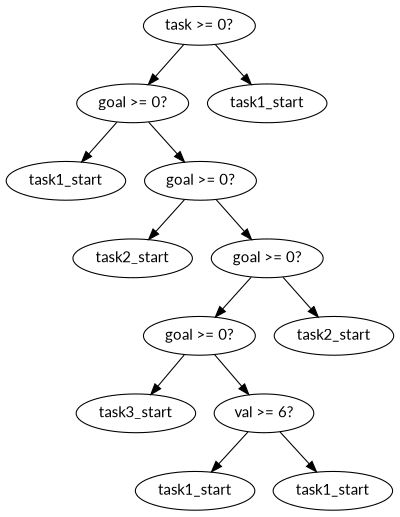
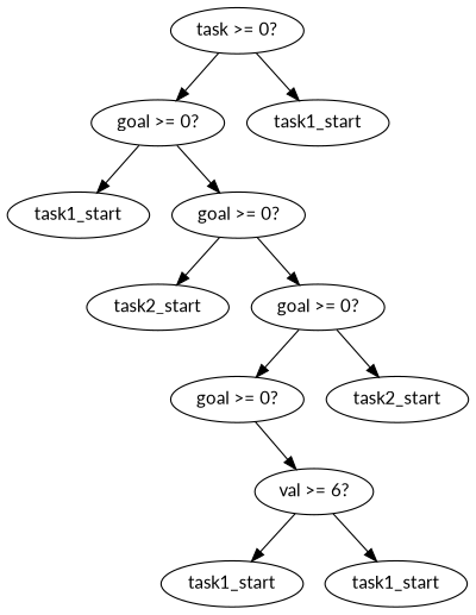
  digraph {
    fontname=Lato
    node [fontname=Lato]
    edge [fontname=Lato]
    n1 [label="task >= 0?"]
    n2 [label="goal >= 0?"]
    n3 [label=task1_start]
    n4 [label=task1_start]
    n5 [label="goal >= 0?"]
    n6 [label=task2_start]
    n7 [label="goal >= 0?"]
    n8 [label="goal >= 0?"]
    n9 [label=task2_start]
-   n10 [label=task3_start]
    n11 [label="val >= 6?"]
    n12 [label=task1_start]
    n13 [label=task1_start]
    n1 -> n2
    n1 -> n3
    n2 -> n4
    n2 -> n5
    n5 -> n6
    n5 -> n7
    n7 -> n8
    n7 -> n9
-   n8 -> n10
    n8 -> n11
    n11 -> n12
    n11 -> n13
  }
